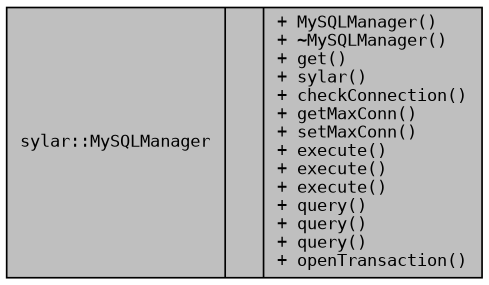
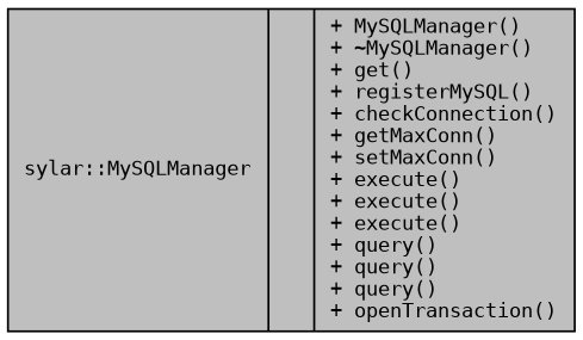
  digraph {
    rankdir=LR
    fontname="DejaVu Sans Mono"
-   n1 [color=black fillcolor=grey75 fontcolor=black fontname="DejaVu Sans Mono" fontsize=10 height=0.2 label="{sylar::MySQLManager\n||+ MySQLManager()\l+ ~MySQLManager()\l+ get()\l+ sylar()\l+ checkConnection()\l+ getMaxConn()\l+ setMaxConn()\l+ execute()\l+ execute()\l+ execute()\l+ query()\l+ query()\l+ query()\l+ openTransaction()\l}" shape=record style=filled width=0.4]
+   n1 [color=black fillcolor=grey75 fontcolor=black fontname="DejaVu Sans Mono" fontsize=10 height=0.2 label="{sylar::MySQLManager\n||+ MySQLManager()\l+ ~MySQLManager()\l+ get()\l+ registerMySQL()\l+ checkConnection()\l+ getMaxConn()\l+ setMaxConn()\l+ execute()\l+ execute()\l+ execute()\l+ query()\l+ query()\l+ query()\l+ openTransaction()\l}" shape=record style=filled width=0.4]
  }
